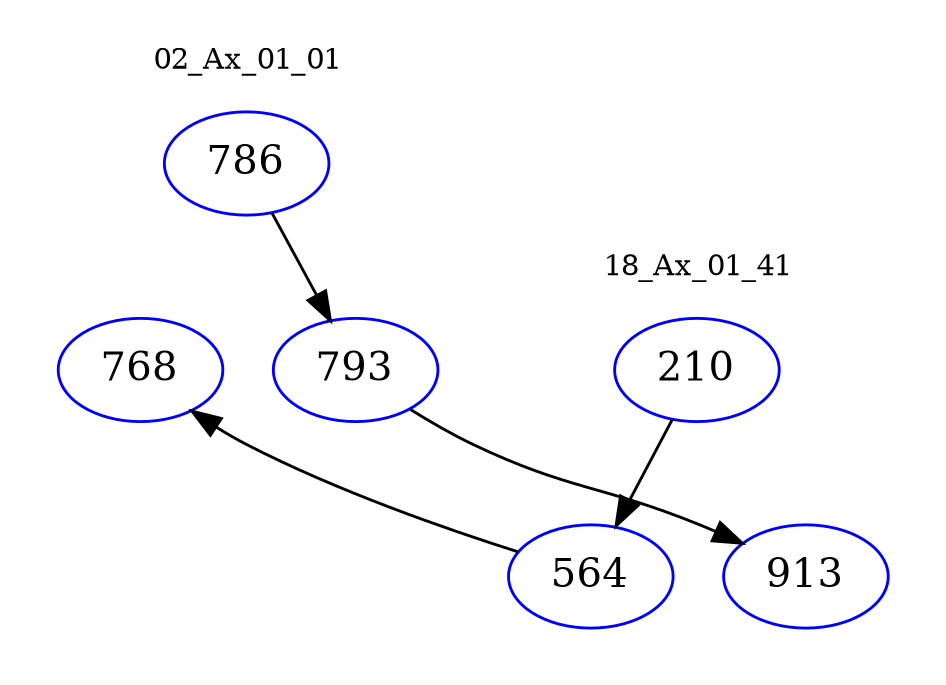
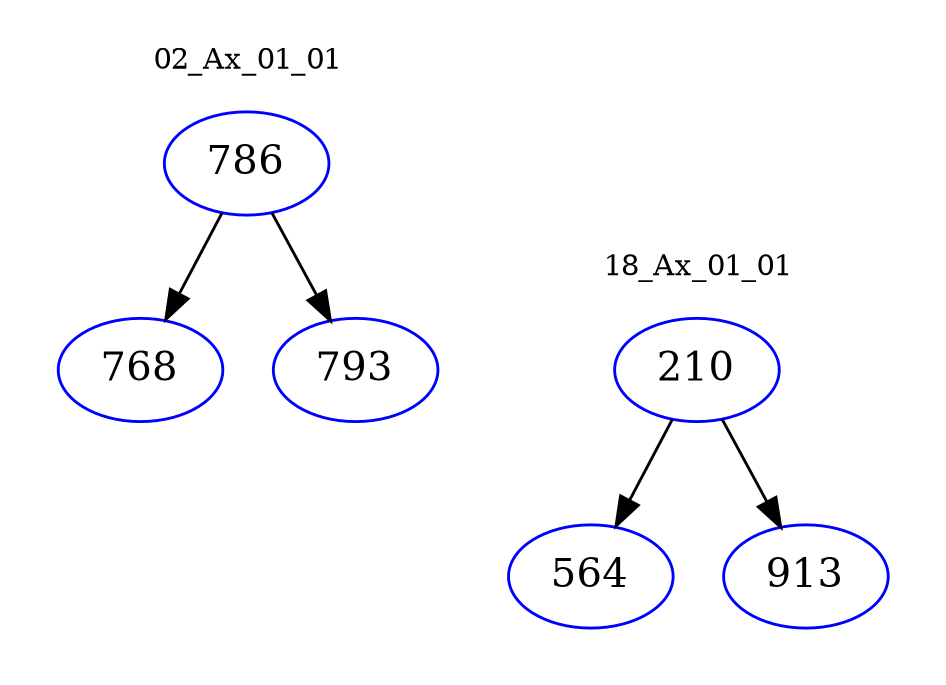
  digraph {
    node [color=blue]
    edge [color=black]
    n1 [label=786]
    n2 [label=768]
    n3 [label=793]
    n4 [label=210]
    n5 [label=564]
    n6 [label=913]
    subgraph cluster_1 {
      color=white
      fontsize=10
      label="02_Ax_01_01"
      n1
      n2
      n3
    }
    subgraph cluster_2 {
      color=white
      fontsize=10
-     label="18_Ax_01_41"
+     label="18_Ax_01_01"
      n4
      n5
      n6
    }
-   n5 -> n2
+   n1 -> n2
    n1 -> n3
    n4 -> n5
-   n3 -> n6
+   n4 -> n6
  }
